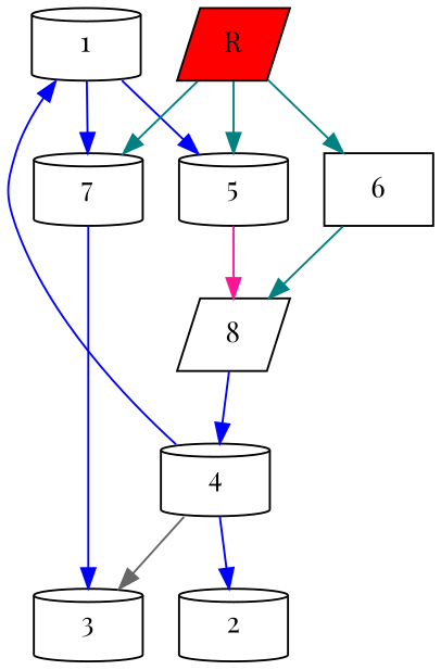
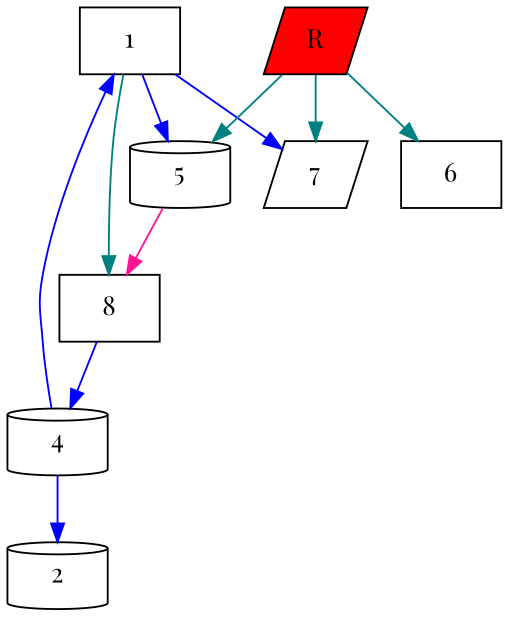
  digraph {
    fontname="Playfair Display"
    node [fontname="Playfair Display" shape=cylinder]
    edge [color=blue fontname="Playfair Display"]
-   1
-   7
+   1 [shape=box]
+   7 [shape=parallelogram]
    5
    6 [shape=box]
-   8 [shape=parallelogram]
-   3
+   8 [shape=box]
    4
    2
    R [fillcolor="#ff0000" shape=parallelogram style=filled]
    1 -> 7
    1 -> 5
-   7 -> 3
    5 -> 8 [color=deeppink]
-   6 -> 8 [color=teal]
+   1 -> 8 [color=teal]
    8 -> 4
    4 -> 1
-   4 -> 3 [color=gray40]
    4 -> 2
    R -> 7 [color=teal]
    R -> 5 [color=teal]
    R -> 6 [color=teal]
  }
